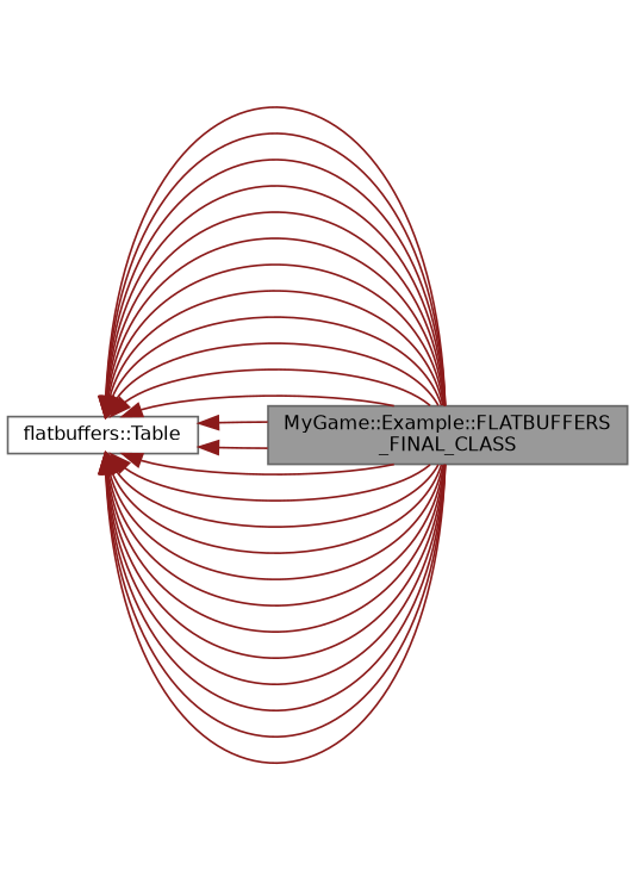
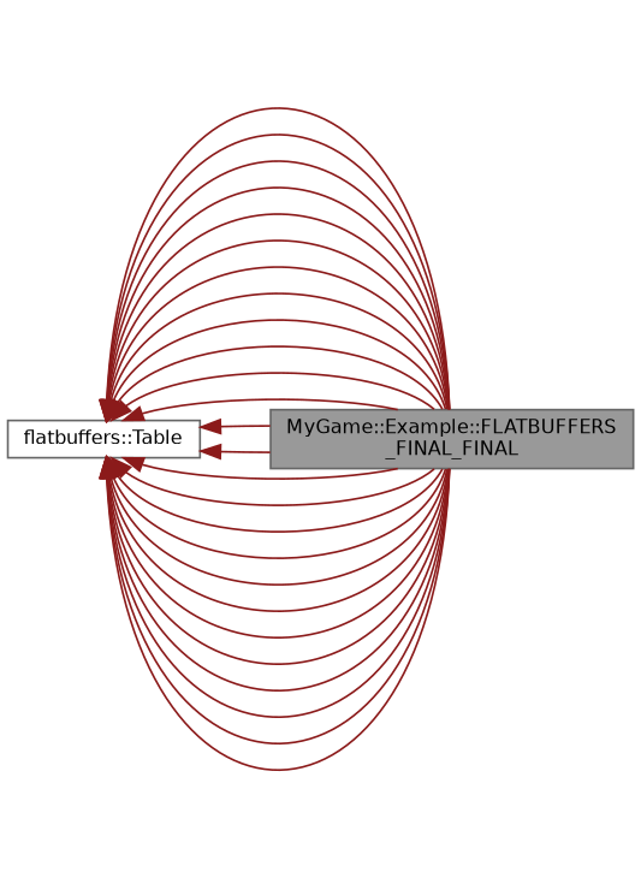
  digraph {
    rankdir=LR
    node [color=gray40 fontname=Helvetica fontsize=10 shape=box style=filled]
    edge [color=firebrick4 dir=back fontname=Helvetica fontsize=10 labelfontname=Helvetica labelfontsize=10 style=solid]
-   n1 [fillcolor=grey60 fontcolor=black height=0.2 label="MyGame::Example::FLATBUFFERS\l_FINAL_CLASS" width=0.4]
+   n1 [fillcolor=grey60 fontcolor=black height=0.2 label="MyGame::Example::FLATBUFFERS\l_FINAL_FINAL" width=0.4]
    n2 [fillcolor=white height=0.2 label="flatbuffers::Table" width=0.4]
    n2 -> n1
    n2 -> n1
    n2 -> n1
    n2 -> n1
    n2 -> n1
    n2 -> n1
    n2 -> n1
    n2 -> n1
    n2 -> n1
    n2 -> n1
    n2 -> n1
    n2 -> n1
    n2 -> n1
    n2 -> n1
    n2 -> n1
    n2 -> n1
    n2 -> n1
    n2 -> n1
    n2 -> n1
    n2 -> n1
    n2 -> n1
    n2 -> n1
    n2 -> n1
    n2 -> n1
    n2 -> n1
    n2 -> n1
  }
